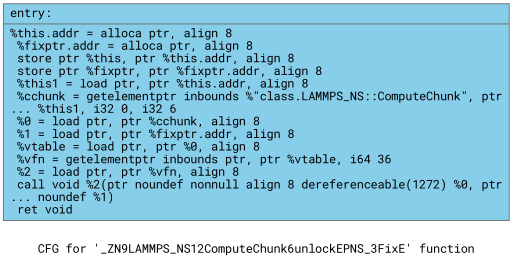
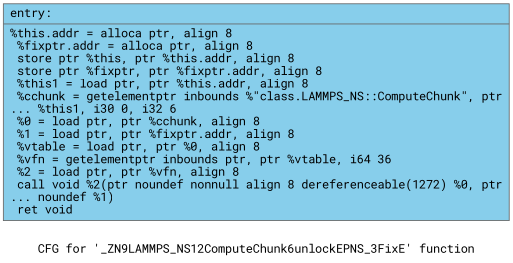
  digraph {
    label="CFG for '_ZN9LAMMPS_NS12ComputeChunk6unlockEPNS_3FixE' function"
    fontname="Roboto Mono"
-   n1 [color=gray40 fillcolor=skyblue fontname="Roboto Mono" label="{entry:\l|  %this.addr = alloca ptr, align 8\l  %fixptr.addr = alloca ptr, align 8\l  store ptr %this, ptr %this.addr, align 8\l  store ptr %fixptr, ptr %fixptr.addr, align 8\l  %this1 = load ptr, ptr %this.addr, align 8\l  %cchunk = getelementptr inbounds %\"class.LAMMPS_NS::ComputeChunk\", ptr\l... %this1, i32 0, i32 6\l  %0 = load ptr, ptr %cchunk, align 8\l  %1 = load ptr, ptr %fixptr.addr, align 8\l  %vtable = load ptr, ptr %0, align 8\l  %vfn = getelementptr inbounds ptr, ptr %vtable, i64 36\l  %2 = load ptr, ptr %vfn, align 8\l  call void %2(ptr noundef nonnull align 8 dereferenceable(1272) %0, ptr\l... noundef %1)\l  ret void\l}" shape=record style=filled]
+   n1 [color=gray40 fillcolor=skyblue fontname="Roboto Mono" label="{entry:\l|  %this.addr = alloca ptr, align 8\l  %fixptr.addr = alloca ptr, align 8\l  store ptr %this, ptr %this.addr, align 8\l  store ptr %fixptr, ptr %fixptr.addr, align 8\l  %this1 = load ptr, ptr %this.addr, align 8\l  %cchunk = getelementptr inbounds %\"class.LAMMPS_NS::ComputeChunk\", ptr\l... %this1, i30 0, i32 6\l  %0 = load ptr, ptr %cchunk, align 8\l  %1 = load ptr, ptr %fixptr.addr, align 8\l  %vtable = load ptr, ptr %0, align 8\l  %vfn = getelementptr inbounds ptr, ptr %vtable, i64 36\l  %2 = load ptr, ptr %vfn, align 8\l  call void %2(ptr noundef nonnull align 8 dereferenceable(1272) %0, ptr\l... noundef %1)\l  ret void\l}" shape=record style=filled]
  }
